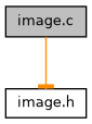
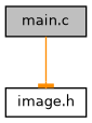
  digraph {
    node [color=black fontname=Helvetica fontsize=10 shape=record style=filled]
-   n1 [fillcolor=grey75 fontcolor=black height=0.2 label="image.c" width=0.4]
+   n1 [fillcolor=grey75 fontcolor=black height=0.2 label="main.c" width=0.4]
    n2 [fillcolor=white height=0.2 label="image.h" width=0.4]
    n1 -> n2 [color=darkorange fontname=Helvetica fontsize=10 labelfontname=Helvetica labelfontsize=10 style=solid arrowhead=tee]
  }
